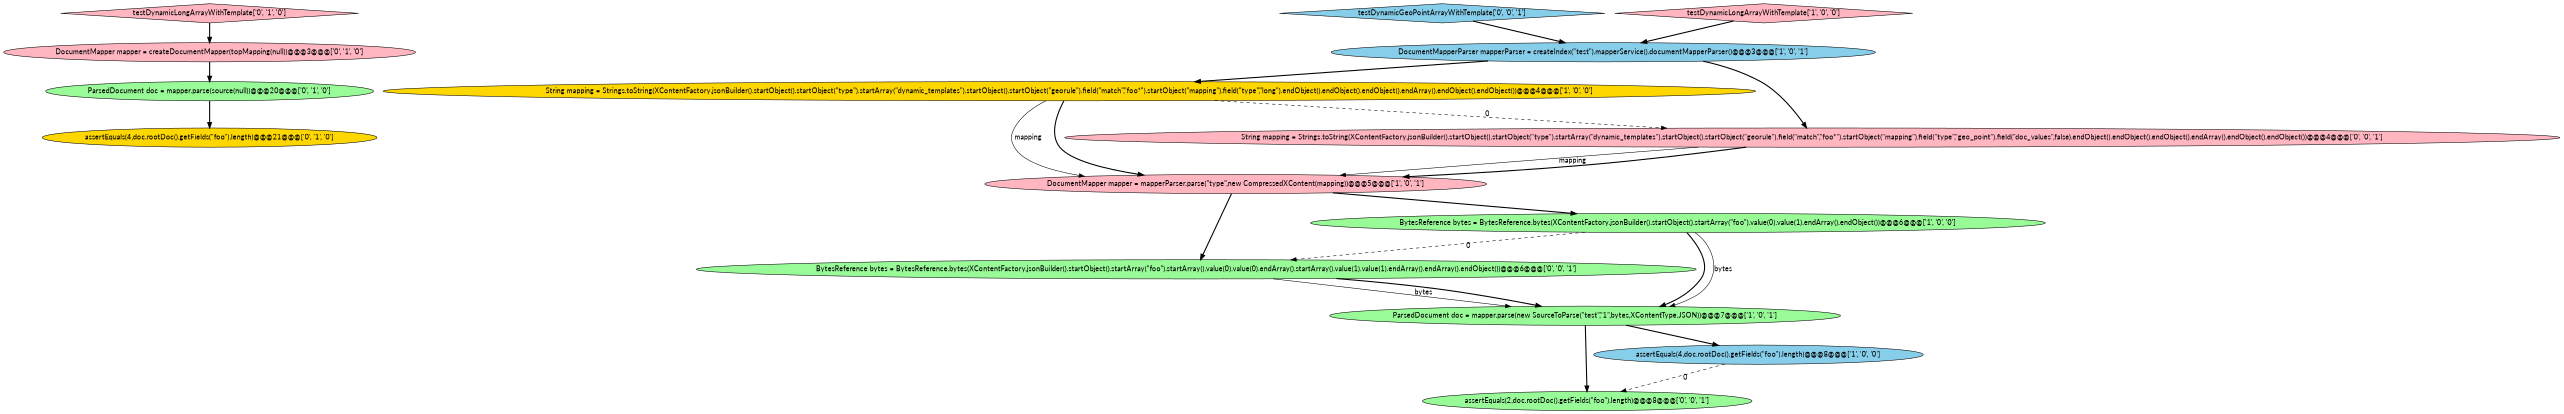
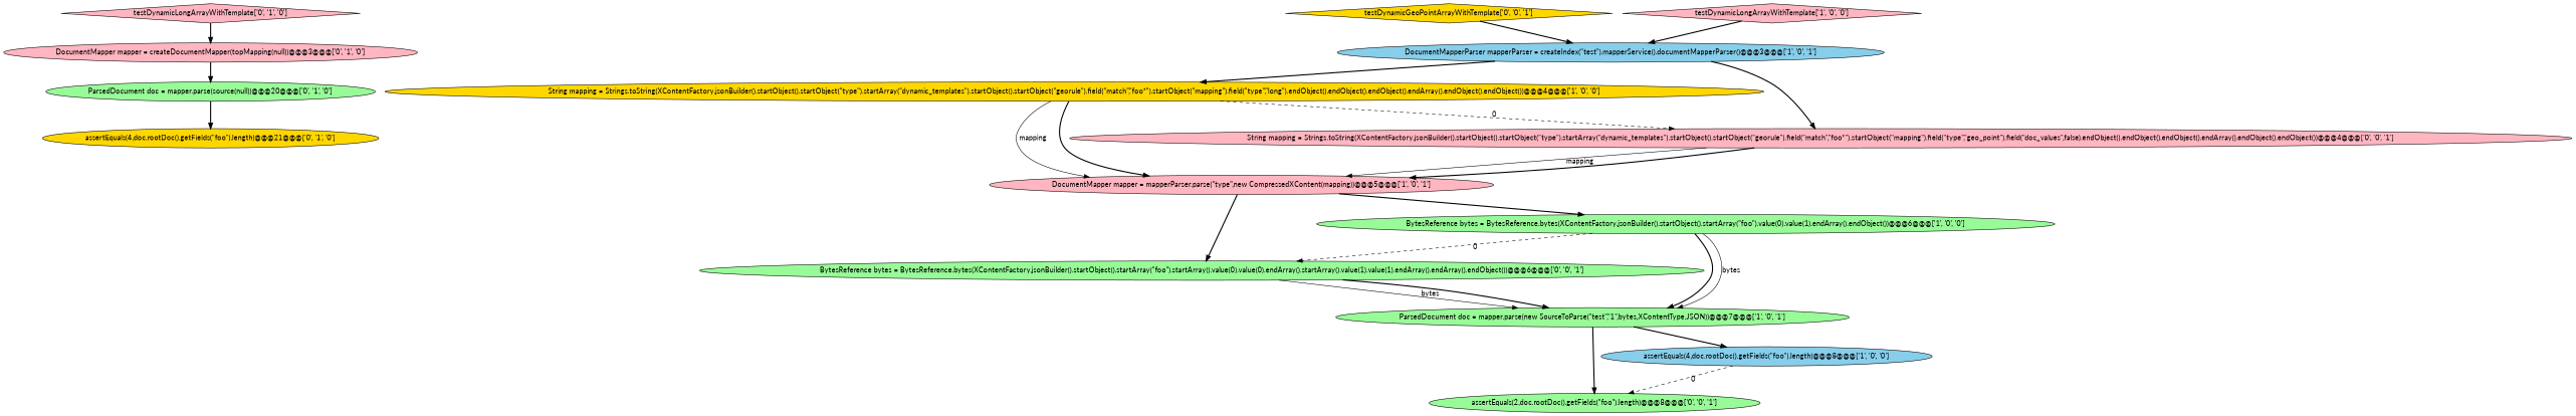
  digraph {
    fontname=Lato
    node [fillcolor=lightpink shape=ellipse style=filled fontname=Lato]
    edge [style=bold fontname=Lato]
    n1 [fillcolor=gold label="assertEquals(4,doc.rootDoc().getFields(\"foo\").length)@@@21@@@['0', '1', '0']"]
-   n2 [fillcolor=skyblue label="testDynamicGeoPointArrayWithTemplate['0', '0', '1']" shape=diamond]
+   n2 [fillcolor=gold label="testDynamicGeoPointArrayWithTemplate['0', '0', '1']" shape=diamond]
    n3 [fillcolor=skyblue label="DocumentMapperParser mapperParser = createIndex(\"test\").mapperService().documentMapperParser()@@@3@@@['1', '0', '1']"]
    n4 [fillcolor=gold label="String mapping = Strings.toString(XContentFactory.jsonBuilder().startObject().startObject(\"type\").startArray(\"dynamic_templates\").startObject().startObject(\"georule\").field(\"match\",\"foo*\").startObject(\"mapping\").field(\"type\",\"long\").endObject().endObject().endObject().endArray().endObject().endObject())@@@4@@@['1', '0', '0']"]
    n5 [label="String mapping = Strings.toString(XContentFactory.jsonBuilder().startObject().startObject(\"type\").startArray(\"dynamic_templates\").startObject().startObject(\"georule\").field(\"match\",\"foo*\").startObject(\"mapping\").field(\"type\",\"geo_point\").field(\"doc_values\",false).endObject().endObject().endObject().endArray().endObject().endObject())@@@4@@@['0', '0', '1']"]
    n6 [label="DocumentMapper mapper = mapperParser.parse(\"type\",new CompressedXContent(mapping))@@@5@@@['1', '0', '1']"]
    n7 [label="testDynamicLongArrayWithTemplate['1', '0', '0']" shape=diamond]
    n8 [fillcolor=palegreen label="assertEquals(2,doc.rootDoc().getFields(\"foo\").length)@@@8@@@['0', '0', '1']"]
    n9 [fillcolor=palegreen label="BytesReference bytes = BytesReference.bytes(XContentFactory.jsonBuilder().startObject().startArray(\"foo\").startArray().value(0).value(0).endArray().startArray().value(1).value(1).endArray().endArray().endObject())@@@6@@@['0', '0', '1']"]
    n10 [fillcolor=palegreen label="ParsedDocument doc = mapper.parse(new SourceToParse(\"test\",\"1\",bytes,XContentType.JSON))@@@7@@@['1', '0', '1']"]
    n11 [fillcolor=skyblue label="assertEquals(4,doc.rootDoc().getFields(\"foo\").length)@@@8@@@['1', '0', '0']"]
    n12 [fillcolor=palegreen label="ParsedDocument doc = mapper.parse(source(null))@@@20@@@['0', '1', '0']"]
    n13 [label="testDynamicLongArrayWithTemplate['0', '1', '0']" shape=diamond]
    n14 [label="DocumentMapper mapper = createDocumentMapper(topMapping(null))@@@3@@@['0', '1', '0']"]
    n15 [fillcolor=palegreen label="BytesReference bytes = BytesReference.bytes(XContentFactory.jsonBuilder().startObject().startArray(\"foo\").value(0).value(1).endArray().endObject())@@@6@@@['1', '0', '0']"]
    n2 -> n3
    n3 -> n4
    n3 -> n5
    n4 -> n5 [label=0 style=dashed]
    n4 -> n6 [label=mapping style=solid]
    n4 -> n6
    n5 -> n6 [label=mapping style=solid]
    n5 -> n6
    n6 -> n9
    n6 -> n15
    n7 -> n3
    n9 -> n10 [label=bytes style=solid]
    n9 -> n10
    n10 -> n8
    n10 -> n11
    n11 -> n8 [label=0 style=dashed]
    n12 -> n1
    n13 -> n14
    n14 -> n12
    n15 -> n9 [label=0 style=dashed]
    n15 -> n10
    n15 -> n10 [label=bytes style=solid]
  }
